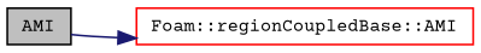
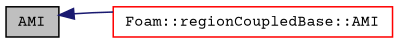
  digraph {
    rankdir=LR
    fontname="Courier Prime"
    node [fontname="Courier Prime" fontsize=10 shape=record]
    n1 [color=black fillcolor=grey75 fontcolor=black height=0.2 label=AMI style=filled width=0.4]
    n2 [color=red height=0.2 label="Foam::regionCoupledBase::AMI" width=0.4]
-   n1 -> n2 [color=midnightblue fontname="Courier Prime" fontsize=10 labelfontname=FreeSans labelfontsize=10 style=solid]
+   n2 -> n1 [color=midnightblue fontname="Courier Prime" fontsize=10 labelfontname=FreeSans labelfontsize=10 style=solid]
  }
